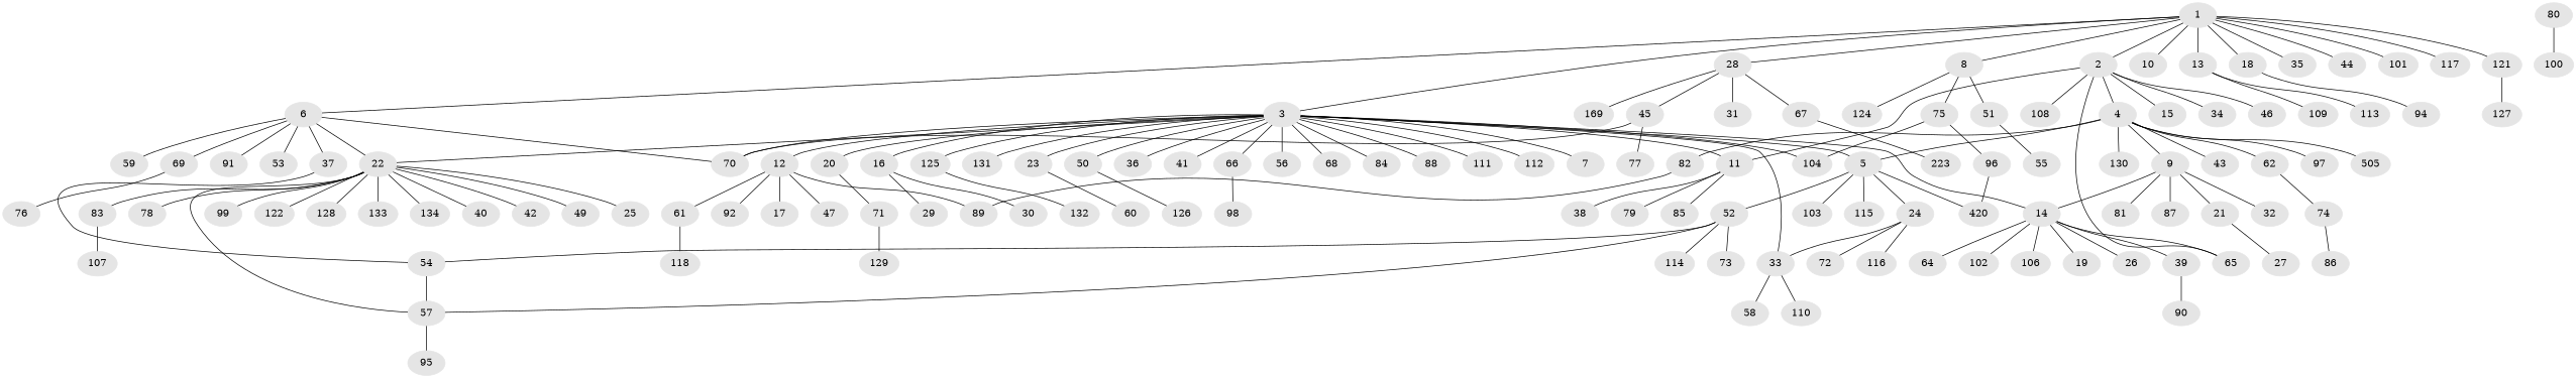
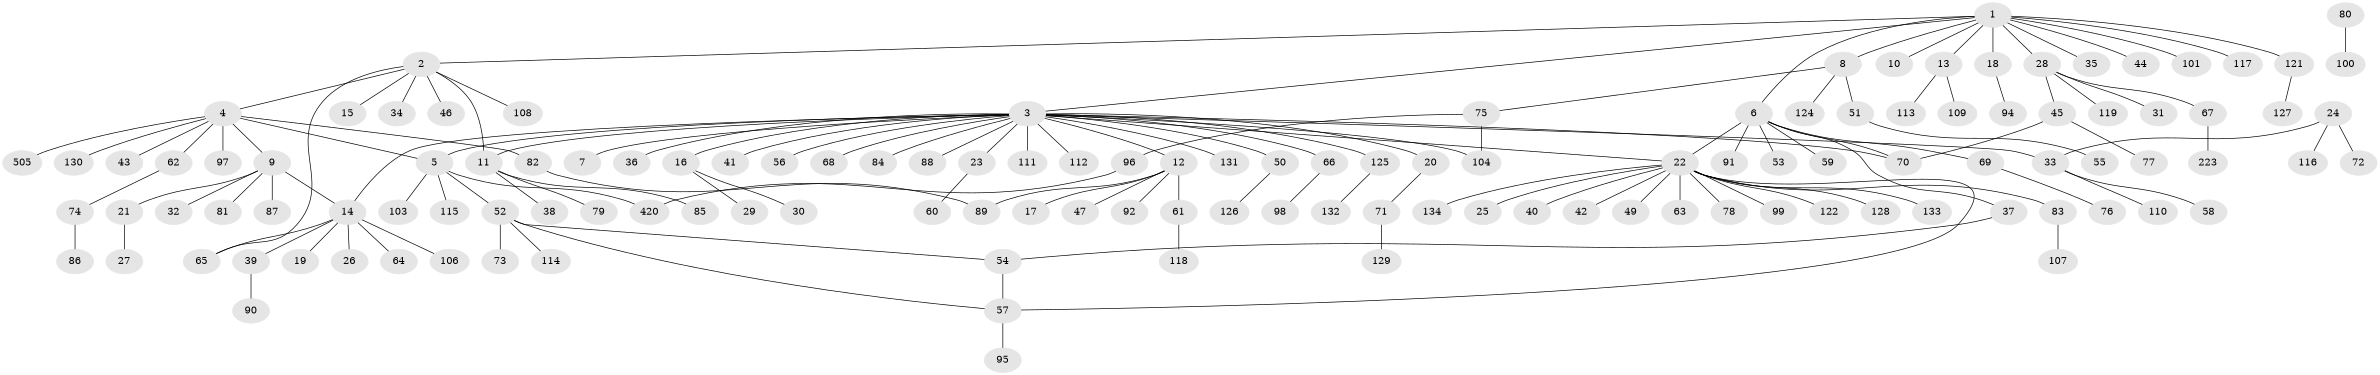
  graph {
    node [color=gray90 style=filled]
    1
    2
    3
    6
    8
    10
    13
    18
    28
    35
    44
    101
    117
    121
    4
    11
    15
    34
    46
    65
    108
    5
    7
    12
    16
    20
    22
    23
    33
    36
    41
    50
    56
    66
    68
    70
    84
    88
    104
    111
    112
    125
    131
    14
    37
    53
    59
    69
    91
    51
    75
    124
    109
    113
    94
    31
    45
    67
-   119 [label=169]
+   119
    127
    9
    43
    62
    82
    97
    n66 [label=505]
    130
    38
    79
    85
    24
    52
    103
    115
    n75 [label=420]
    21
    32
    81
    87
    17
    47
    61
    89
    92
    29
    30
    71
    25
    40
    42
    49
    57
+   63
    78
    83
    99
    122
    128
    133
    134
    60
    58
    110
    126
    98
    132
    74
    72
    116
    54
    73
    114
    76
    55
    96
    19
    26
    39
    64
-   102
    106
    27
    86
    118
    80
    100
    90
    129
    95
    107
    77
    n132 [label=223]
    1 -- 2
    1 -- 3
    1 -- 6
    1 -- 8
    1 -- 10
    1 -- 13
    1 -- 18
    1 -- 28
    1 -- 35
    1 -- 44
    1 -- 101
    1 -- 117
    1 -- 121
    2 -- 4
    2 -- 11
    2 -- 15
    2 -- 34
    2 -- 46
    2 -- 65
    2 -- 108
    3 -- 11
    3 -- 5
    3 -- 7
    3 -- 12
    3 -- 16
    3 -- 20
    3 -- 22
    3 -- 23
    3 -- 33
    3 -- 36
    3 -- 41
    3 -- 50
    3 -- 56
    3 -- 66
    3 -- 68
    3 -- 70
    3 -- 84
    3 -- 88
    3 -- 104
    3 -- 111
    3 -- 112
    3 -- 125
    3 -- 131
    3 -- 14
    6 -- 22
    6 -- 70
    6 -- 37
    6 -- 53
    6 -- 59
    6 -- 69
    6 -- 91
    8 -- 51
    8 -- 75
    8 -- 124
    13 -- 109
    13 -- 113
    18 -- 94
    28 -- 31
    28 -- 45
    28 -- 67
    28 -- 119
    121 -- 127
    4 -- 5
    4 -- 9
    4 -- 43
    4 -- 62
    4 -- 82
    4 -- 97
    4 -- n66
    4 -- 130
    11 -- 38
    11 -- 79
    11 -- 85
-   5 -- 24
    5 -- 52
    5 -- 103
    5 -- 115
    5 -- n75
    12 -- 17
    12 -- 47
    12 -- 61
    12 -- 89
    12 -- 92
    16 -- 29
    16 -- 30
    20 -- 71
    22 -- 25
    22 -- 40
    22 -- 42
    22 -- 49
    22 -- 57
+   22 -- 63
    22 -- 78
    22 -- 83
    22 -- 99
    22 -- 122
    22 -- 128
    22 -- 133
    22 -- 134
    23 -- 60
    33 -- 58
    33 -- 110
    50 -- 126
    66 -- 98
    125 -- 132
    14 -- 65
    14 -- 19
    14 -- 26
    14 -- 39
    14 -- 64
-   14 -- 102
    14 -- 106
    37 -- 54
    69 -- 76
    51 -- 55
    75 -- 104
    75 -- 96
    45 -- 70
    45 -- 77
    67 -- n132
    9 -- 14
    9 -- 21
    9 -- 32
    9 -- 81
    9 -- 87
    62 -- 74
    82 -- 89
    24 -- 33
    24 -- 72
    24 -- 116
    52 -- 57
    52 -- 54
    52 -- 73
    52 -- 114
    21 -- 27
    61 -- 118
    71 -- 129
    57 -- 95
    83 -- 107
    74 -- 86
    54 -- 57
    96 -- n75
    39 -- 90
    80 -- 100
  }
